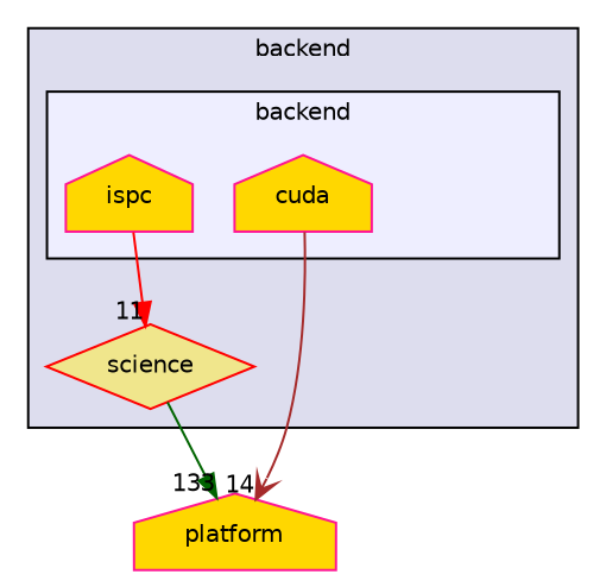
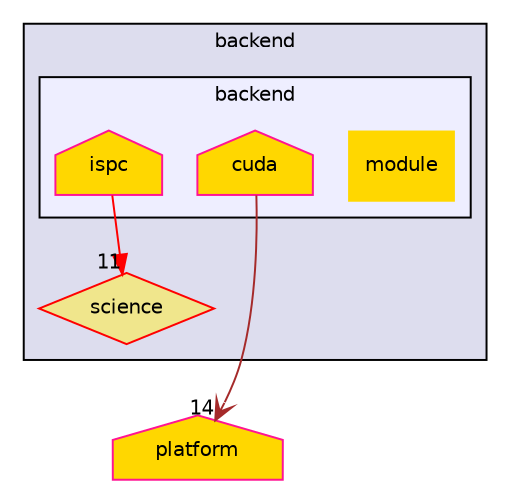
  digraph {
    compound=true
    node [color=deeppink fillcolor=gold fontname=Helvetica fontsize=10 shape=house style=filled]
    edge [arrowhead=normal labeldistance=1.5 labelfontname=Helvetica labelfontsize=10]
+   n1 [color=brown label=module shape=plaintext]
    n2 [label=cuda]
    n3 [label=ispc]
    n4 [color=red fillcolor=khaki label=science shape=diamond]
    n5 [label=platform]
    subgraph cluster_1 {
      bgcolor="#ddddee"
      fontname=Helvetica
      fontsize=10
      label=backend
      pencolor=black
      n4
      subgraph cluster_2 {
        bgcolor="#eeeeff"
        fontname=Helvetica
        fontsize=10
        label=backend
        pencolor=black
+       n1
        n2
        n3
      }
    }
    n2 -> n5 [arrowhead=vee color=brown headlabel=14]
    n3 -> n4 [color=red headlabel=11]
-   n4 -> n5 [color=darkgreen headlabel=133]
  }
